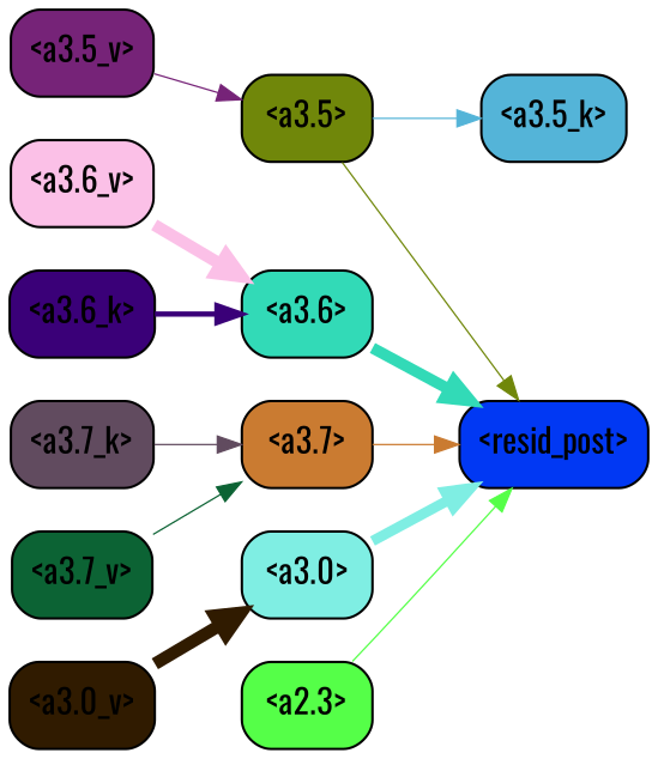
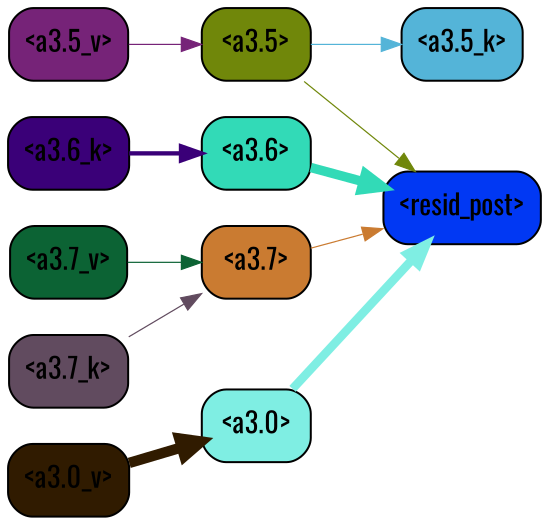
  strict digraph {
    fontname=Oswald
    rankdir=LR
    splines=true
    node [color=black fontname=Oswald shape=box style="filled, rounded"]
    edge [fontname=Oswald penwidth=0.6]
    "<a3.7>" [fillcolor="#ca7b31"]
    "<resid_post>" [fillcolor="#0138f3"]
    "<a3.6>" [fillcolor="#32dab7"]
    "<a3.5>" [fillcolor="#70870a"]
    "<a3.5_k>" [fillcolor="#54b4d8"]
    "<a3.0>" [fillcolor="#7feee3"]
-   "<a2.3>" [fillcolor="#55ff48"]
    "<a3.7_k>" [fillcolor="#614b5f"]
    "<a3.6_k>" [fillcolor="#3a0078"]
    "<a3.7_v>" [fillcolor="#0c6334"]
-   "<a3.6_v>" [fillcolor="#fbc0e7"]
    "<a3.5_v>" [fillcolor="#762378"]
    "<a3.0_v>" [fillcolor="#301b00"]
    "<a3.7>" -> "<resid_post>" [color="#ca7b31"]
    "<a3.6>" -> "<resid_post>" [color="#32dab7" penwidth=4.6696330308914185]
    "<a3.5>" -> "<resid_post>" [color="#70870a"]
    "<a3.5>" -> "<a3.5_k>" [color="#54b4d8"]
    "<a3.0>" -> "<resid_post>" [color="#7feee3" penwidth=4.282557368278503]
-   "<a2.3>" -> "<resid_post>" [color="#55ff48"]
    "<a3.7_k>" -> "<a3.7>" [color="#614b5f"]
    "<a3.6_k>" -> "<a3.6>" [color="#3a0078" penwidth=2.174198240041733]
    "<a3.7_v>" -> "<a3.7>" [color="#0c6334"]
-   "<a3.6_v>" -> "<a3.6>" [color="#fbc0e7" penwidth=5.002329230308533]
    "<a3.5_v>" -> "<a3.5>" [color="#762378"]
    "<a3.0_v>" -> "<a3.0>" [color="#301b00" penwidth=5.188832879066467]
  }
